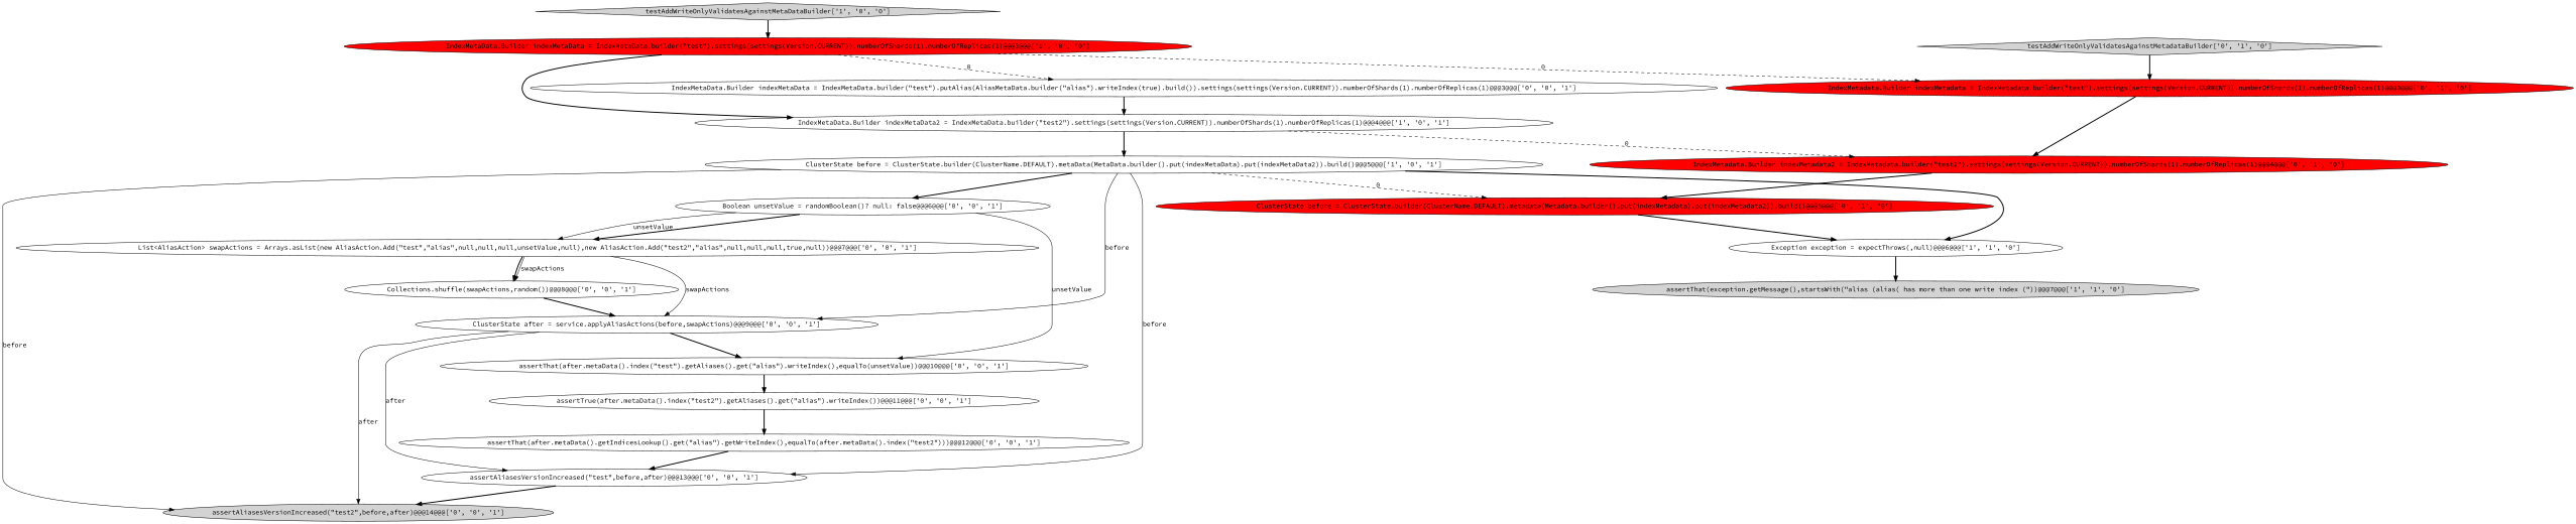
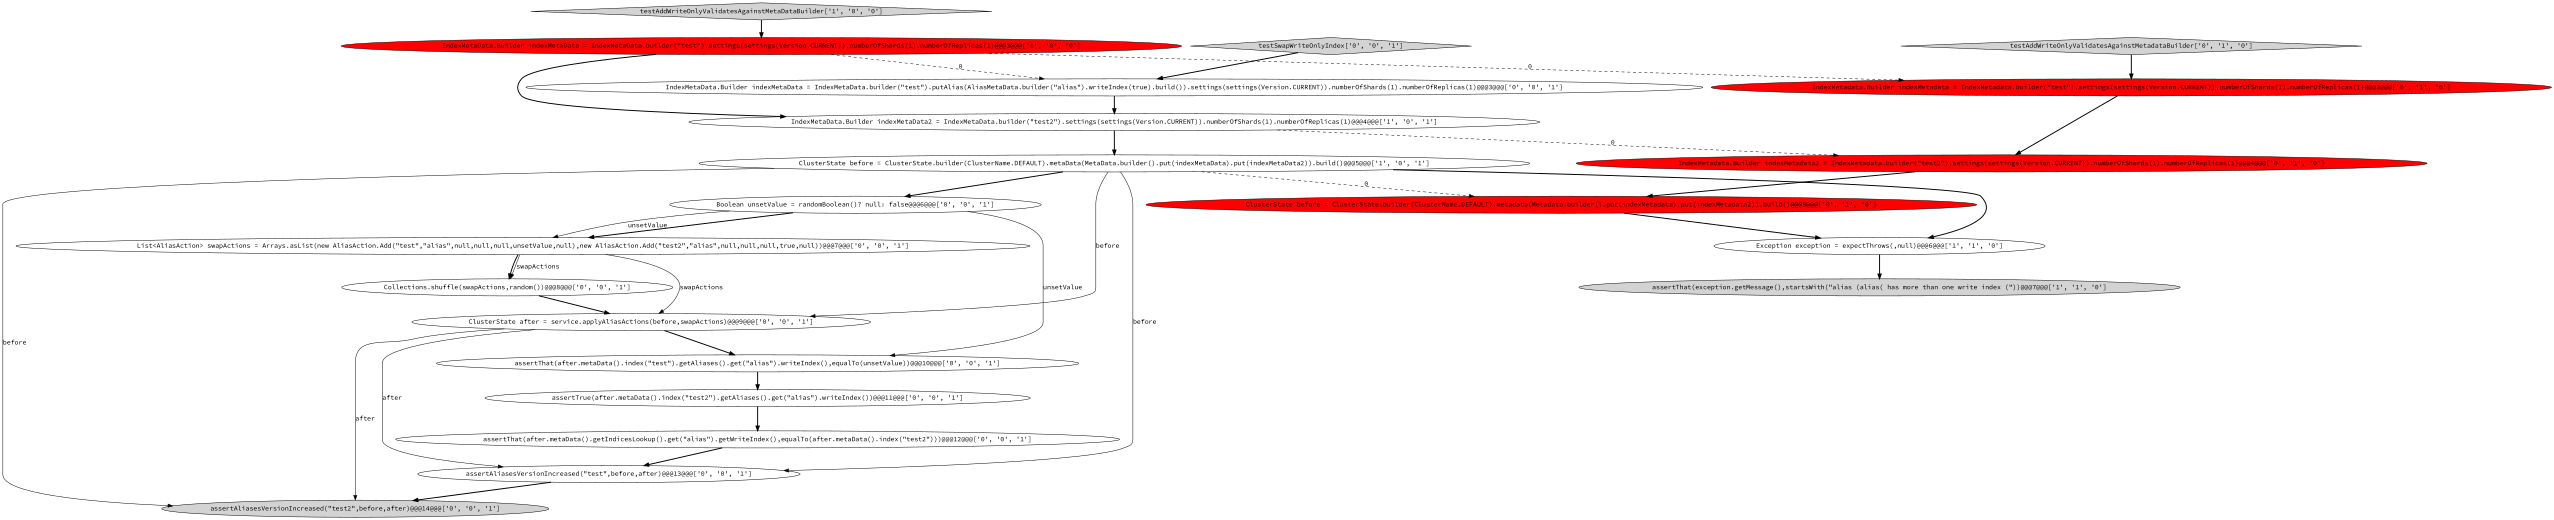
  digraph {
    fontname="Source Code Pro"
    node [fillcolor=white shape=ellipse style=filled fontname="Source Code Pro"]
    edge [style=bold fontname="Source Code Pro"]
    n1 [label="List<AliasAction> swapActions = Arrays.asList(new AliasAction.Add(\"test\",\"alias\",null,null,null,unsetValue,null),new AliasAction.Add(\"test2\",\"alias\",null,null,null,true,null))@@@7@@@['0', '0', '1']"]
    n2 [label="Collections.shuffle(swapActions,random())@@@8@@@['0', '0', '1']"]
    n3 [label="ClusterState after = service.applyAliasActions(before,swapActions)@@@9@@@['0', '0', '1']"]
    n4 [fillcolor=red label="IndexMetadata.Builder indexMetadata = IndexMetadata.builder(\"test\").settings(settings(Version.CURRENT)).numberOfShards(1).numberOfReplicas(1)@@@3@@@['0', '1', '0']"]
    n5 [fillcolor=red label="IndexMetadata.Builder indexMetadata2 = IndexMetadata.builder(\"test2\").settings(settings(Version.CURRENT)).numberOfShards(1).numberOfReplicas(1)@@@4@@@['0', '1', '0']"]
    n6 [fillcolor=red label="ClusterState before = ClusterState.builder(ClusterName.DEFAULT).metadata(Metadata.builder().put(indexMetadata).put(indexMetadata2)).build()@@@5@@@['0', '1', '0']"]
    n7 [label="ClusterState before = ClusterState.builder(ClusterName.DEFAULT).metaData(MetaData.builder().put(indexMetaData).put(indexMetaData2)).build()@@@5@@@['1', '0', '1']"]
    n8 [label="assertAliasesVersionIncreased(\"test\",before,after)@@@13@@@['0', '0', '1']"]
    n9 [fillcolor=lightgray label="assertAliasesVersionIncreased(\"test2\",before,after)@@@14@@@['0', '0', '1']"]
    n10 [label="Exception exception = expectThrows(,null)@@@6@@@['1', '1', '0']"]
    n11 [label="Boolean unsetValue = randomBoolean()? null: false@@@6@@@['0', '0', '1']"]
    n12 [label="assertTrue(after.metaData().index(\"test2\").getAliases().get(\"alias\").writeIndex())@@@11@@@['0', '0', '1']"]
    n13 [label="assertThat(after.metaData().getIndicesLookup().get(\"alias\").getWriteIndex(),equalTo(after.metaData().index(\"test2\")))@@@12@@@['0', '0', '1']"]
    n14 [fillcolor=lightgray label="testAddWriteOnlyValidatesAgainstMetaDataBuilder['1', '0', '0']" shape=diamond]
    n15 [fillcolor=red label="IndexMetaData.Builder indexMetaData = IndexMetaData.builder(\"test\").settings(settings(Version.CURRENT)).numberOfShards(1).numberOfReplicas(1)@@@3@@@['1', '0', '0']"]
    n16 [label="assertThat(after.metaData().index(\"test\").getAliases().get(\"alias\").writeIndex(),equalTo(unsetValue))@@@10@@@['0', '0', '1']"]
    n17 [label="IndexMetaData.Builder indexMetaData2 = IndexMetaData.builder(\"test2\").settings(settings(Version.CURRENT)).numberOfShards(1).numberOfReplicas(1)@@@4@@@['1', '0', '1']"]
+   n18 [fillcolor=lightgray label="testSwapWriteOnlyIndex['0', '0', '1']" shape=diamond]
    n19 [label="IndexMetaData.Builder indexMetaData = IndexMetaData.builder(\"test\").putAlias(AliasMetaData.builder(\"alias\").writeIndex(true).build()).settings(settings(Version.CURRENT)).numberOfShards(1).numberOfReplicas(1)@@@3@@@['0', '0', '1']"]
    n20 [fillcolor=lightgray label="assertThat(exception.getMessage(),startsWith(\"alias (alias( has more than one write index (\"))@@@7@@@['1', '1', '0']"]
    n21 [fillcolor=lightgray label="testAddWriteOnlyValidatesAgainstMetadataBuilder['0', '1', '0']" shape=diamond]
    n1 -> n2
    n1 -> n2 [label=swapActions style=solid]
    n1 -> n3 [label=swapActions style=solid]
    n2 -> n3
    n3 -> n8 [label=after style=solid]
    n3 -> n9 [label=after style=solid]
    n3 -> n16
    n4 -> n5
    n5 -> n6
    n6 -> n10
    n7 -> n3 [label=before style=solid]
    n7 -> n6 [label=0 style=dashed]
    n7 -> n8 [label=before style=solid]
    n7 -> n9 [label=before style=solid]
    n7 -> n10
    n7 -> n11
    n8 -> n9
    n10 -> n20
    n11 -> n1
    n11 -> n1 [label=unsetValue style=solid]
    n11 -> n16 [label=unsetValue style=solid]
    n12 -> n13
    n13 -> n8
    n14 -> n15
    n15 -> n4 [label=0 style=dashed]
    n15 -> n17
    n15 -> n19 [label=0 style=dashed]
    n16 -> n12
    n17 -> n5 [label=0 style=dashed]
    n17 -> n7
+   n18 -> n19
    n19 -> n17
    n21 -> n4
  }
